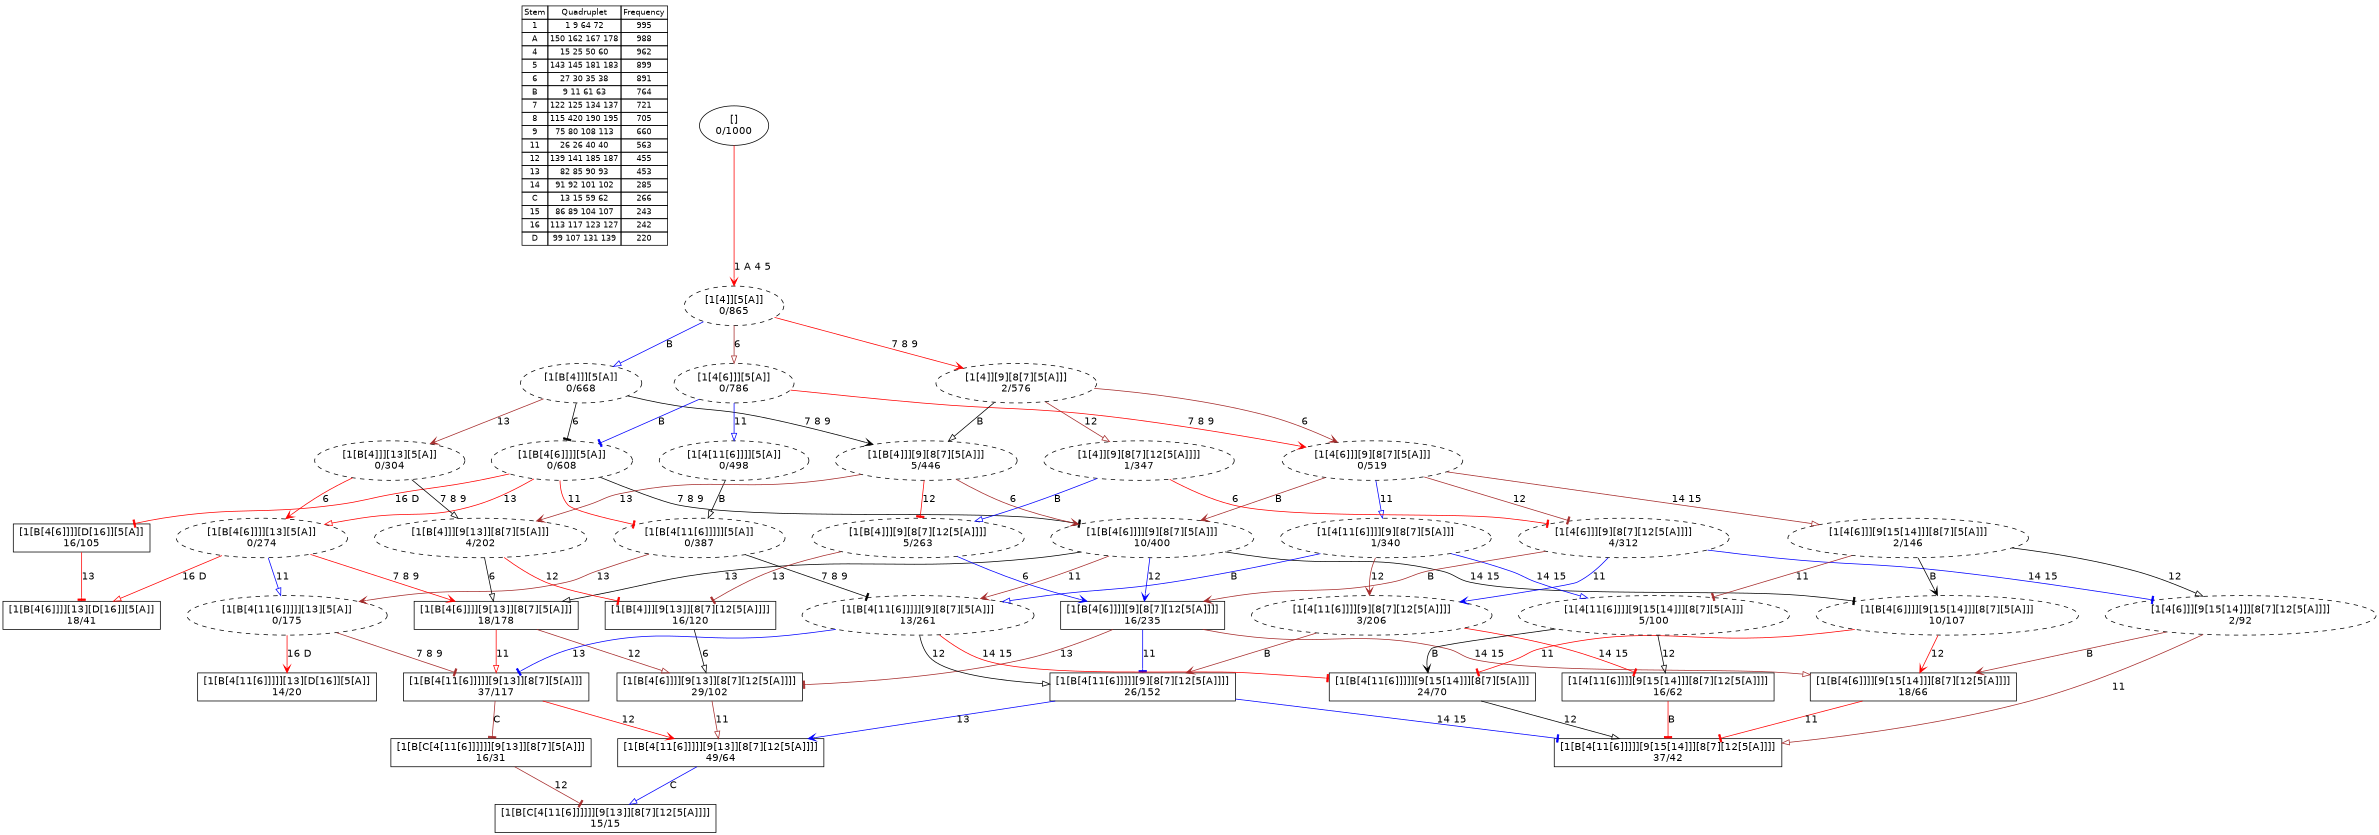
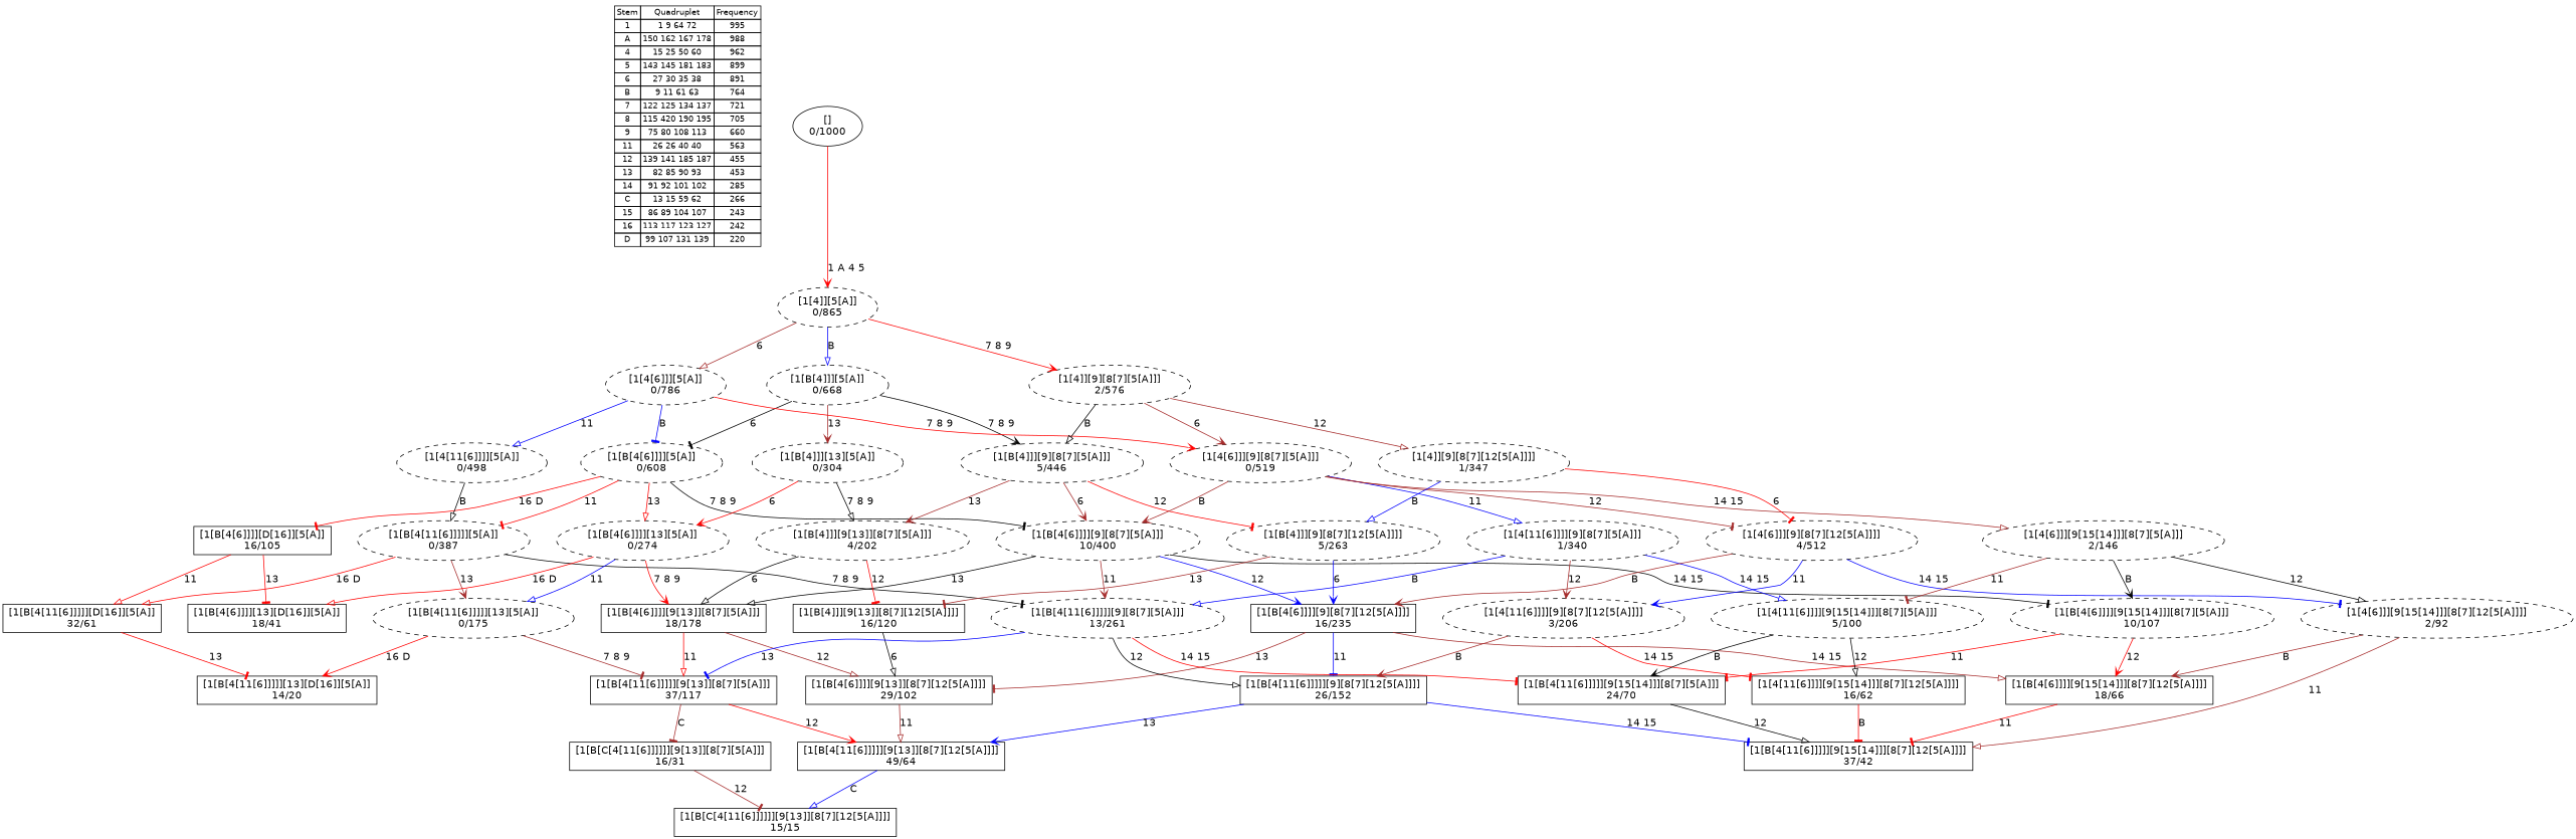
  digraph {
    fontname="DejaVu Sans"
    nodesep=0.5
    node [fontname="DejaVu Sans" style=dashed]
    edge [arrowhead=onormal color=red fontname="DejaVu Sans"]
    n1 [fontsize=11 label=< <table border="0" cellborder="1" cellspacing="0"><tr><td>Stem</td><td>Quadruplet</td><td>Frequency</td></tr> <tr><td>1</td><td>1 9 64 72</td><td>995</td></tr> <tr><td>A</td><td>150 162 167 178</td><td>988</td></tr> <tr><td>4</td><td>15 25 50 60</td><td>962</td></tr> <tr><td>5</td><td>143 145 181 183</td><td>899</td></tr> <tr><td>6</td><td>27 30 35 38</td><td>891</td></tr> <tr><td>B</td><td>9 11 61 63</td><td>764</td></tr> <tr><td>7</td><td>122 125 134 137</td><td>721</td></tr> <tr><td>8</td><td>115 420 190 195</td><td>705</td></tr> <tr><td>9</td><td>75 80 108 113</td><td>660</td></tr> <tr><td>11</td><td>26 26 40 40</td><td>563</td></tr> <tr><td>12</td><td>139 141 185 187</td><td>455</td></tr> <tr><td>13</td><td>82 85 90 93</td><td>453</td></tr> <tr><td>14</td><td>91 92 101 102</td><td>285</td></tr> <tr><td>C</td><td>13 15 59 62</td><td>266</td></tr> <tr><td>15</td><td>86 89 104 107</td><td>243</td></tr> <tr><td>16</td><td>113 117 123 127</td><td>242</td></tr> <tr><td>D</td><td>99 107 131 139</td><td>220</td></tr> </table>> shape=plaintext style=""]
    n2 [label="[1[B[4[11[6]]]]][9[13]][8[7][12[5[A]]]]\n49/64" shape=box style=""]
    n3 [label="[1[B[C[4[11[6]]]]]][9[13]][8[7][12[5[A]]]]\n15/15" shape=box style=""]
    n4 [label="[1[B[4[11[6]]]]][9[15[14]]][8[7][12[5[A]]]]\n37/42" shape=box style=""]
    n5 [label="[1[B[4[11[6]]]]][9[13]][8[7][5[A]]]\n37/117" shape=box style=""]
    n6 [label="[1[B[C[4[11[6]]]]]][9[13]][8[7][5[A]]]\n16/31" shape=box style=""]
+   n7 [label="[1[B[4[11[6]]]]][D[16]][5[A]]\n32/61" shape=box style=""]
    n8 [label="[1[B[4[11[6]]]]][13][D[16]][5[A]]\n14/20" shape=box style=""]
    n9 [label="[1[B[4[6]]]][9[13]][8[7][12[5[A]]]]\n29/102" shape=box style=""]
    n10 [label="[1[B[4[11[6]]]]][9][8[7][12[5[A]]]]\n26/152" shape=box style=""]
    n11 [label="[1[B[4[11[6]]]]][9[15[14]]][8[7][5[A]]]\n24/70" shape=box style=""]
    n12 [label="[1[B[4[6]]]][13][D[16]][5[A]]\n18/41" shape=box style=""]
    n13 [label="[1[B[4[6]]]][9[13]][8[7][5[A]]]\n18/178" shape=box style=""]
    n14 [label="[1[B[4[6]]]][9[15[14]]][8[7][12[5[A]]]]\n18/66" shape=box style=""]
    n15 [label="[1[B[4[6]]]][D[16]][5[A]]\n16/105" shape=box style=""]
    n16 [label="[1[B[4[6]]]][9][8[7][12[5[A]]]]\n16/235" shape=box style=""]
    n17 [label="[1[4[11[6]]]][9[15[14]]][8[7][12[5[A]]]]\n16/62" shape=box style=""]
    n18 [label="[1[B[4]]][9[13]][8[7][12[5[A]]]]\n16/120" shape=box style=""]
    n19 [label="[1[B[4[11[6]]]]][5[A]]\n0/387"]
    n20 [label="[1[B[4[11[6]]]]][9][8[7][5[A]]]\n13/261"]
    n21 [label="[1[B[4[11[6]]]]][13][5[A]]\n0/175"]
    n22 [label="[1[B[4[6]]]][13][5[A]]\n0/274"]
    n23 [label="[1[B[4[6]]]][5[A]]\n0/608"]
    n24 [label="[1[B[4[6]]]][9][8[7][5[A]]]\n10/400"]
    n25 [label="[1[B[4[6]]]][9[15[14]]][8[7][5[A]]]\n10/107"]
    n26 [label="[1[4[11[6]]]][9][8[7][12[5[A]]]]\n3/206"]
    n27 [label="[1[B[4]]][9][8[7][12[5[A]]]]\n5/263"]
    n28 [label="[1[4[11[6]]]][9][8[7][5[A]]]\n1/340"]
    n29 [label="[1[4[11[6]]]][9[15[14]]][8[7][5[A]]]\n5/100"]
    n30 [label="[1[B[4]]][9[13]][8[7][5[A]]]\n4/202"]
    n31 [label="[1[4[11[6]]]][5[A]]\n0/498"]
    n32 [label="[1[B[4]]][5[A]]\n0/668"]
    n33 [label="[1[B[4]]][9][8[7][5[A]]]\n5/446"]
    n34 [label="[1[B[4]]][13][5[A]]\n0/304"]
-   n35 [label="[1[4[6]]][9][8[7][12[5[A]]]]\n4/312"]
+   n35 [label="[1[4[6]]][9][8[7][12[5[A]]]]\n4/512"]
    n36 [label="[1[4[6]]][9[15[14]]][8[7][12[5[A]]]]\n2/92"]
    n37 [label="[1[4[6]]][5[A]]\n0/786"]
    n38 [label="[1[4[6]]][9][8[7][5[A]]]\n0/519"]
    n39 [label="[1[4[6]]][9[15[14]]][8[7][5[A]]]\n2/146"]
    n40 [label="[1[4]][9][8[7][12[5[A]]]]\n1/347"]
    n41 [label="[1[4]][5[A]]\n0/865"]
    n42 [label="[1[4]][9][8[7][5[A]]]\n2/576"]
    n43 [label="[]\n0/1000" style=""]
    n2 -> n3 [color=blue label="C "]
    n5 -> n2 [arrowhead=vee label="12 "]
    n5 -> n6 [arrowhead=tee color=brown label="C "]
    n6 -> n3 [arrowhead=tee color=brown label="12 "]
+   n7 -> n8 [arrowhead=tee label="13 "]
    n9 -> n2 [color=brown label="11 "]
    n10 -> n2 [arrowhead=vee color=blue label="13 "]
    n10 -> n4 [arrowhead=tee color=blue label="14 15 "]
    n11 -> n4 [color=black label="12 "]
    n13 -> n5 [label="11 "]
    n13 -> n9 [color=brown label="12 "]
    n14 -> n4 [arrowhead=tee label="11 "]
+   n15 -> n7 [label="11 "]
    n15 -> n12 [arrowhead=tee label="13 "]
    n16 -> n9 [arrowhead=tee color=brown label="13 "]
    n16 -> n10 [arrowhead=tee color=blue label="11 "]
    n16 -> n14 [color=brown label="14 15 "]
    n17 -> n4 [arrowhead=tee label="B "]
    n18 -> n9 [color=black label="6 "]
+   n19 -> n7 [label="16 D "]
    n19 -> n20 [arrowhead=tee color=black label="7 8 9 "]
    n19 -> n21 [arrowhead=vee color=brown label="13 "]
    n20 -> n5 [arrowhead=tee color=blue label="13 "]
    n20 -> n10 [color=black label="12 "]
    n20 -> n11 [arrowhead=tee label="14 15 "]
    n21 -> n5 [arrowhead=tee color=brown label="7 8 9 "]
    n21 -> n8 [arrowhead=vee label="16 D "]
    n22 -> n12 [label="16 D "]
    n22 -> n13 [arrowhead=vee label="7 8 9 "]
    n22 -> n21 [color=blue label="11 "]
    n23 -> n15 [arrowhead=tee label="16 D "]
    n23 -> n19 [arrowhead=tee label="11 "]
    n23 -> n22 [label="13 "]
    n23 -> n24 [arrowhead=tee color=black label="7 8 9 "]
    n24 -> n13 [color=black label="13 "]
    n24 -> n16 [arrowhead=vee color=blue label="12 "]
    n24 -> n20 [arrowhead=vee color=brown label="11 "]
    n24 -> n25 [arrowhead=tee color=black label="14 15 "]
    n25 -> n11 [arrowhead=tee label="11 "]
    n25 -> n14 [arrowhead=vee label="12 "]
    n26 -> n10 [arrowhead=vee color=brown label="B "]
    n26 -> n17 [arrowhead=tee label="14 15 "]
    n27 -> n16 [arrowhead=vee color=blue label="6 "]
    n27 -> n18 [arrowhead=tee color=brown label="13 "]
    n28 -> n20 [color=blue label="B "]
    n28 -> n26 [arrowhead=vee color=brown label="12 "]
    n28 -> n29 [color=blue label="14 15 "]
    n29 -> n11 [arrowhead=vee color=black label="B "]
    n29 -> n17 [color=black label="12 "]
    n30 -> n13 [color=black label="6 "]
    n30 -> n18 [arrowhead=tee label="12 "]
    n31 -> n19 [color=black label="B "]
    n32 -> n23 [arrowhead=tee color=black label="6 "]
    n32 -> n33 [arrowhead=vee color=black label="7 8 9 "]
    n32 -> n34 [arrowhead=vee color=brown label="13 "]
    n33 -> n24 [arrowhead=vee color=brown label="6 "]
    n33 -> n27 [arrowhead=tee label="12 "]
    n33 -> n30 [arrowhead=vee color=brown label="13 "]
    n34 -> n22 [arrowhead=vee label="6 "]
    n34 -> n30 [color=black label="7 8 9 "]
    n35 -> n16 [arrowhead=vee color=brown label="B "]
    n35 -> n26 [arrowhead=vee color=blue label="11 "]
    n35 -> n36 [arrowhead=tee color=blue label="14 15 "]
    n36 -> n4 [color=brown label="11 "]
    n36 -> n14 [arrowhead=vee color=brown label="B "]
    n37 -> n23 [arrowhead=tee color=blue label="B "]
    n37 -> n31 [color=blue label="11 "]
    n37 -> n38 [arrowhead=vee label="7 8 9 "]
    n38 -> n24 [arrowhead=vee color=brown label="B "]
    n38 -> n28 [color=blue label="11 "]
    n38 -> n35 [arrowhead=tee color=brown label="12 "]
    n38 -> n39 [color=brown label="14 15 "]
    n39 -> n25 [arrowhead=vee color=black label="B "]
    n39 -> n29 [arrowhead=tee color=brown label="11 "]
    n39 -> n36 [color=black label="12 "]
    n40 -> n27 [color=blue label="B "]
    n40 -> n35 [arrowhead=tee label="6 "]
    n41 -> n32 [color=blue label="B "]
    n41 -> n37 [color=brown label="6 "]
    n41 -> n42 [arrowhead=vee label="7 8 9 "]
    n42 -> n33 [color=black label="B "]
    n42 -> n38 [arrowhead=vee color=brown label="6 "]
    n42 -> n40 [color=brown label="12 "]
    n43 -> n41 [arrowhead=vee label="1 A 4 5 "]
  }
